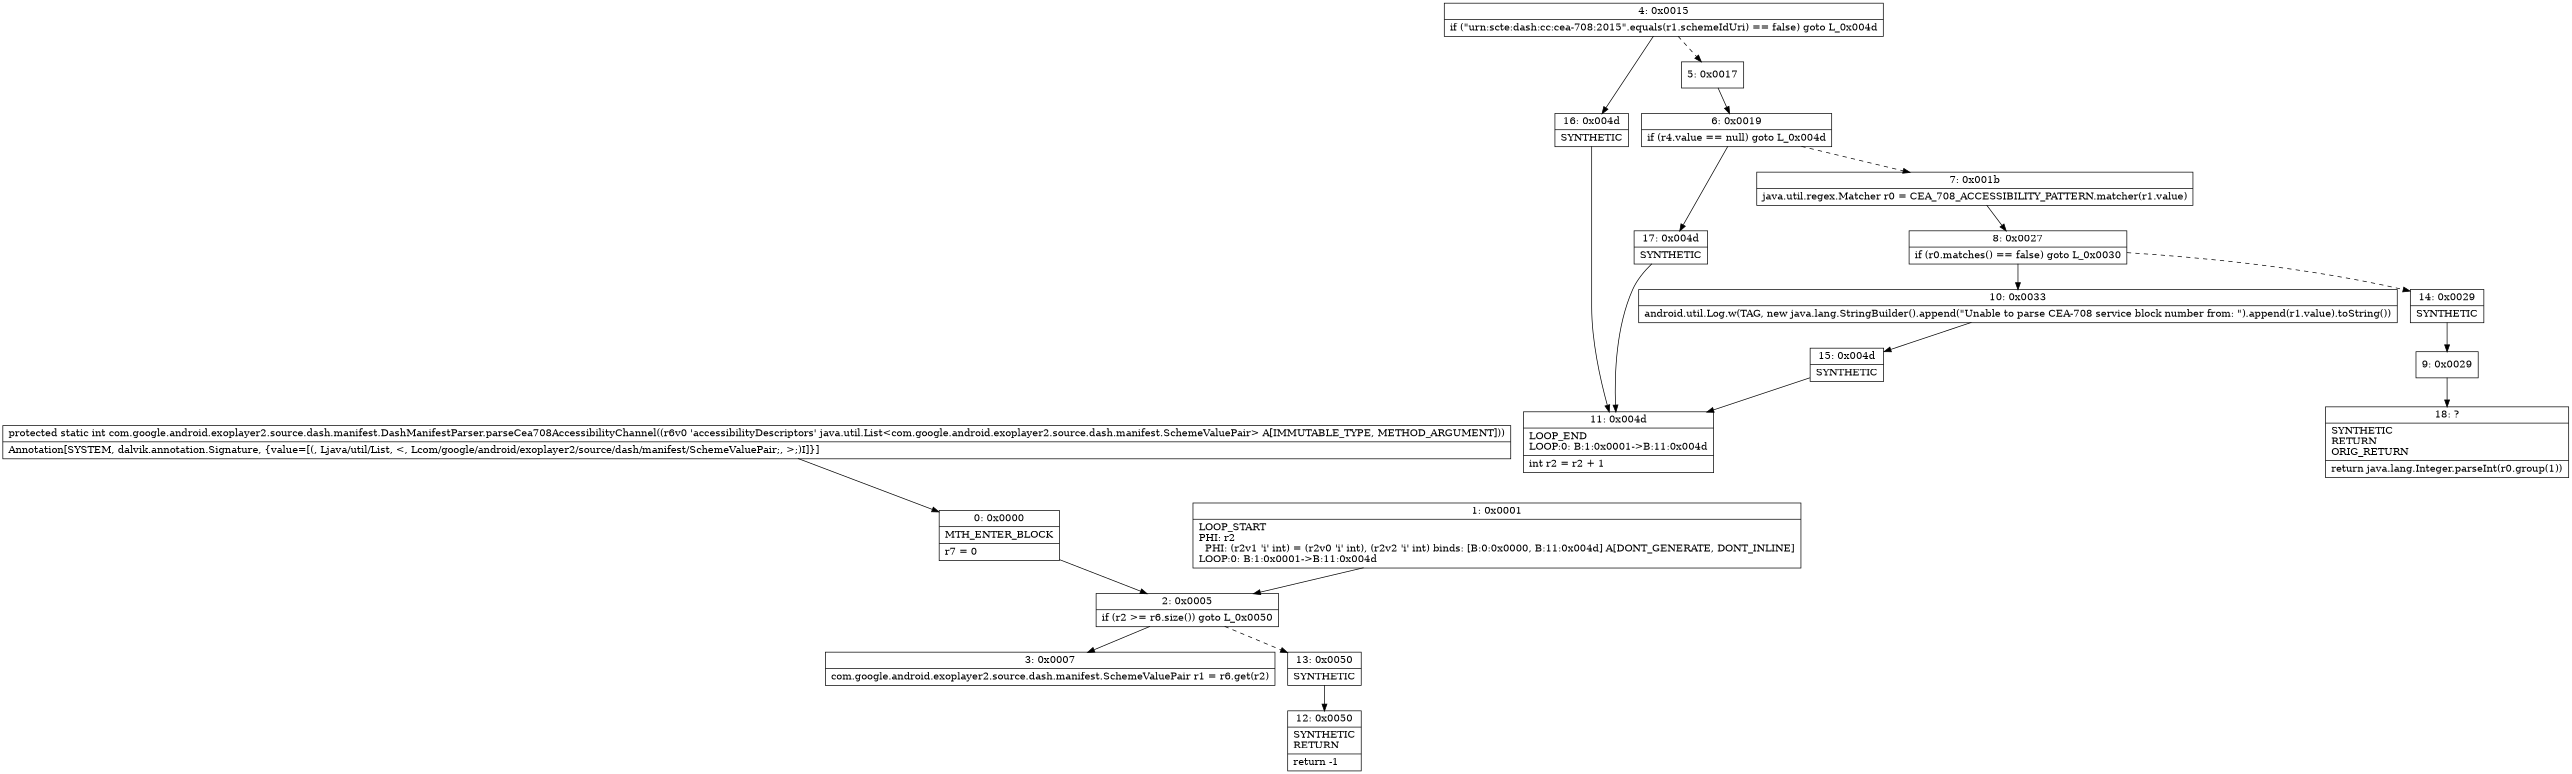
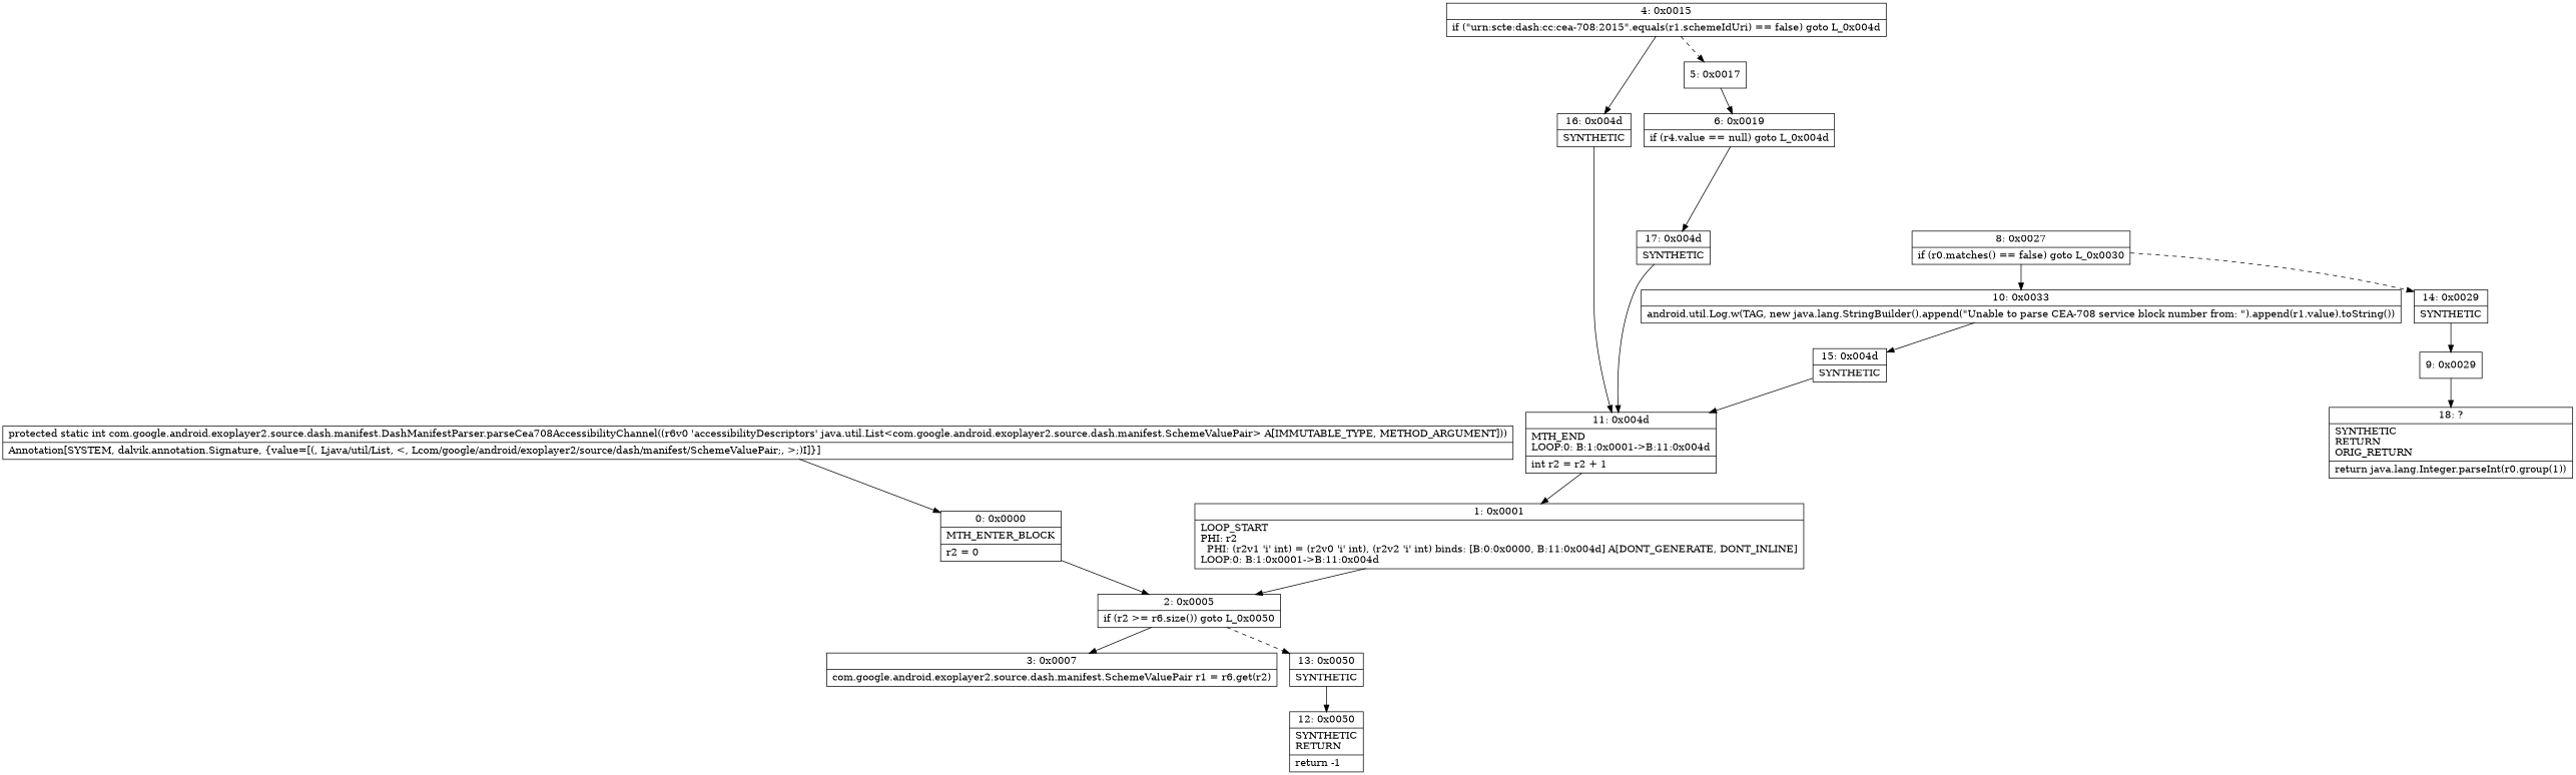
  digraph {
    node [shape=record]
-   n1 [label="{0\:\ 0x0000|MTH_ENTER_BLOCK\l|r7 = 0\l}"]
+   n1 [label="{0\:\ 0x0000|MTH_ENTER_BLOCK\l|r2 = 0\l}"]
    n2 [label="{2\:\ 0x0005|if (r2 \>= r6.size()) goto L_0x0050\l}"]
    n3 [label="{1\:\ 0x0001|LOOP_START\lPHI: r2 \l  PHI: (r2v1 'i' int) = (r2v0 'i' int), (r2v2 'i' int) binds: [B:0:0x0000, B:11:0x004d] A[DONT_GENERATE, DONT_INLINE]\lLOOP:0: B:1:0x0001\-\>B:11:0x004d\l}"]
    n4 [label="{3\:\ 0x0007|com.google.android.exoplayer2.source.dash.manifest.SchemeValuePair r1 = r6.get(r2)\l}"]
    n5 [label="{13\:\ 0x0050|SYNTHETIC\l}"]
    n6 [label="{12\:\ 0x0050|SYNTHETIC\lRETURN\l|return \-1\l}"]
    n7 [label="{4\:\ 0x0015|if (\"urn:scte:dash:cc:cea\-708:2015\".equals(r1.schemeIdUri) == false) goto L_0x004d\l}"]
    n8 [label="{5\:\ 0x0017}"]
    n9 [label="{16\:\ 0x004d|SYNTHETIC\l}"]
    n10 [label="{6\:\ 0x0019|if (r4.value == null) goto L_0x004d\l}"]
-   n11 [label="{11\:\ 0x004d|LOOP_END\lLOOP:0: B:1:0x0001\-\>B:11:0x004d\l|int r2 = r2 + 1\l}"]
-   n12 [label="{7\:\ 0x001b|java.util.regex.Matcher r0 = CEA_708_ACCESSIBILITY_PATTERN.matcher(r1.value)\l}"]
+   n11 [label="{11\:\ 0x004d|MTH_END\lLOOP:0: B:1:0x0001\-\>B:11:0x004d\l|int r2 = r2 + 1\l}"]
    n13 [label="{17\:\ 0x004d|SYNTHETIC\l}"]
    n14 [label="{8\:\ 0x0027|if (r0.matches() == false) goto L_0x0030\l}"]
    n15 [label="{10\:\ 0x0033|android.util.Log.w(TAG, new java.lang.StringBuilder().append(\"Unable to parse CEA\-708 service block number from: \").append(r1.value).toString())\l}"]
    n16 [label="{14\:\ 0x0029|SYNTHETIC\l}"]
    n17 [label="{15\:\ 0x004d|SYNTHETIC\l}"]
    n18 [label="{9\:\ 0x0029}"]
    n19 [label="{18\:\ ?|SYNTHETIC\lRETURN\lORIG_RETURN\l|return java.lang.Integer.parseInt(r0.group(1))\l}"]
    n20 [label="{protected static int com.google.android.exoplayer2.source.dash.manifest.DashManifestParser.parseCea708AccessibilityChannel((r6v0 'accessibilityDescriptors' java.util.List\<com.google.android.exoplayer2.source.dash.manifest.SchemeValuePair\> A[IMMUTABLE_TYPE, METHOD_ARGUMENT]))  | Annotation[SYSTEM, dalvik.annotation.Signature, \{value=[(, Ljava\/util\/List, \<, Lcom\/google\/android\/exoplayer2\/source\/dash\/manifest\/SchemeValuePair;, \>;)I]\}]\l}"]
    n1 -> n2
    n2 -> n4 [style=solid]
    n2 -> n5 [style=dashed]
    n3 -> n2
    n5 -> n6
    n7 -> n8 [style=dashed]
    n7 -> n9
    n8 -> n10
    n9 -> n11
-   n10 -> n12 [style=dashed]
    n10 -> n13
-   n12 -> n14
+   n11 -> n3
    n13 -> n11
    n14 -> n15
    n14 -> n16 [style=dashed]
    n15 -> n17
    n16 -> n18
    n17 -> n11
    n18 -> n19
    n20 -> n1
  }
